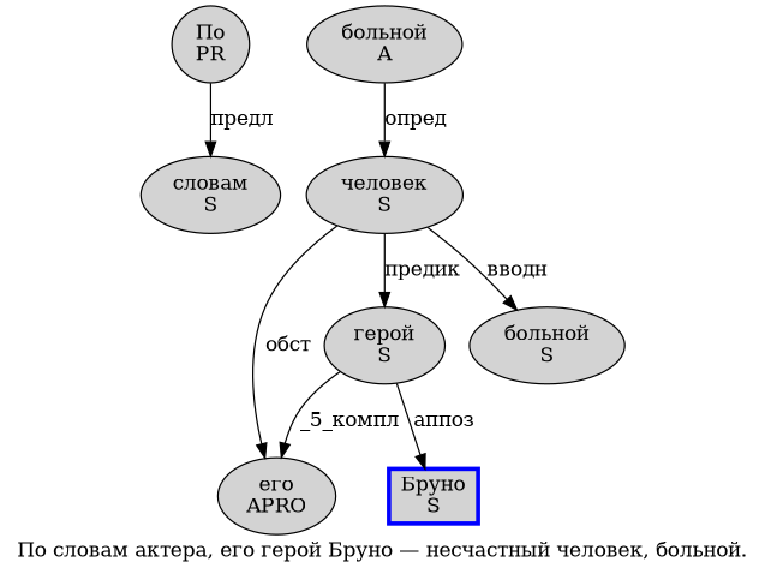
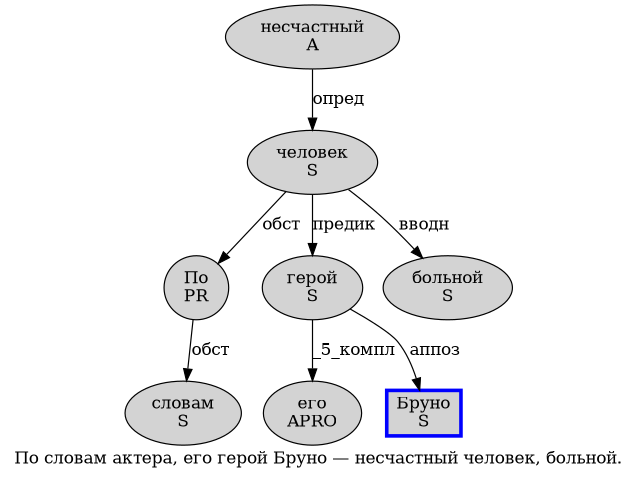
  digraph {
    label="По словам актера, его герой Бруно — несчастный человек, больной."
    node [fillcolor=lightgray penwidth=1 shape=ellipse style=filled]
    n1 [label="По\nPR"]
    n2 [label="словам\nS"]
    n3 [label="его\nAPRO"]
    n4 [label="герой\nS"]
    n5 [color=blue label="Бруно\nS" penwidth=3 shape=box]
-   n6 [label="больной\nA"]
+   n6 [label="несчастный\nA"]
    n7 [label="человек\nS"]
    n8 [label="больной\nS"]
-   n1 -> n2 [label="предл"]
+   n1 -> n2 [label="обст"]
    n4 -> n3 [label="_5_компл"]
    n4 -> n5 [label="аппоз"]
    n6 -> n7 [label="опред"]
-   n7 -> n3 [label="обст"]
+   n7 -> n1 [label="обст"]
    n7 -> n4 [label="предик"]
    n7 -> n8 [label="вводн"]
  }
